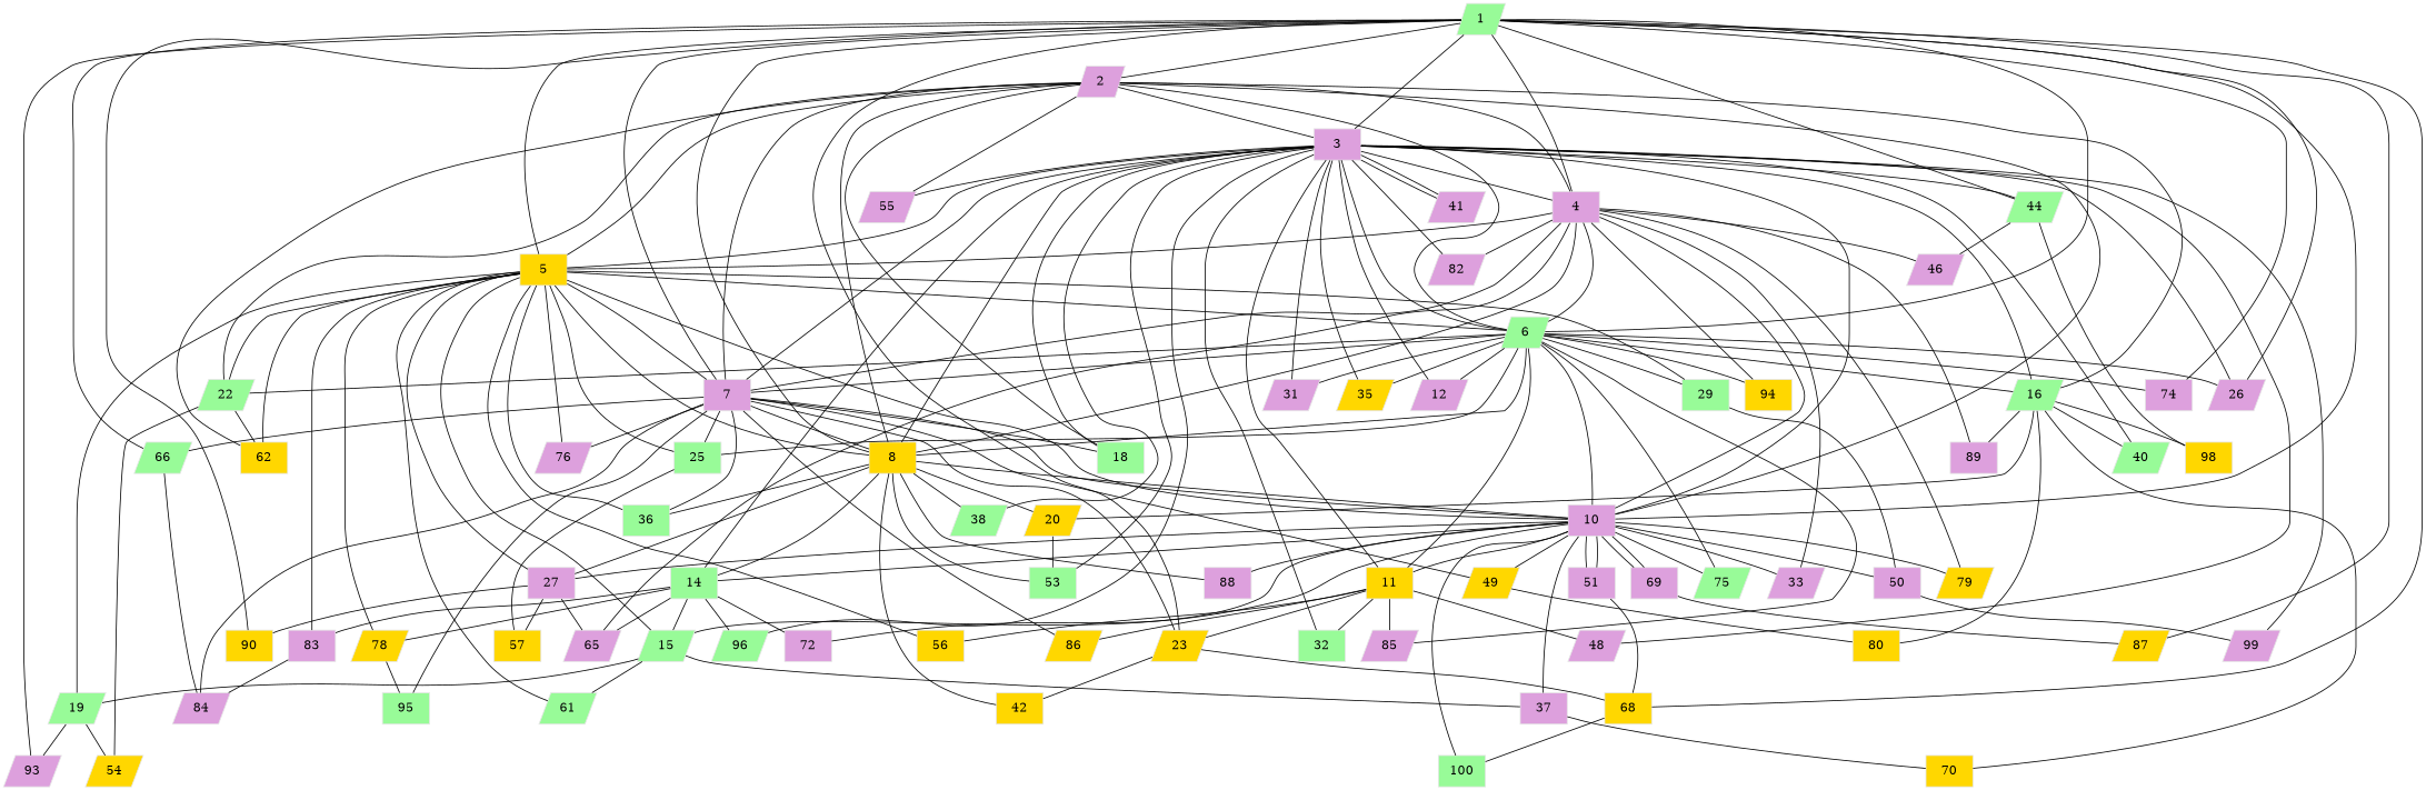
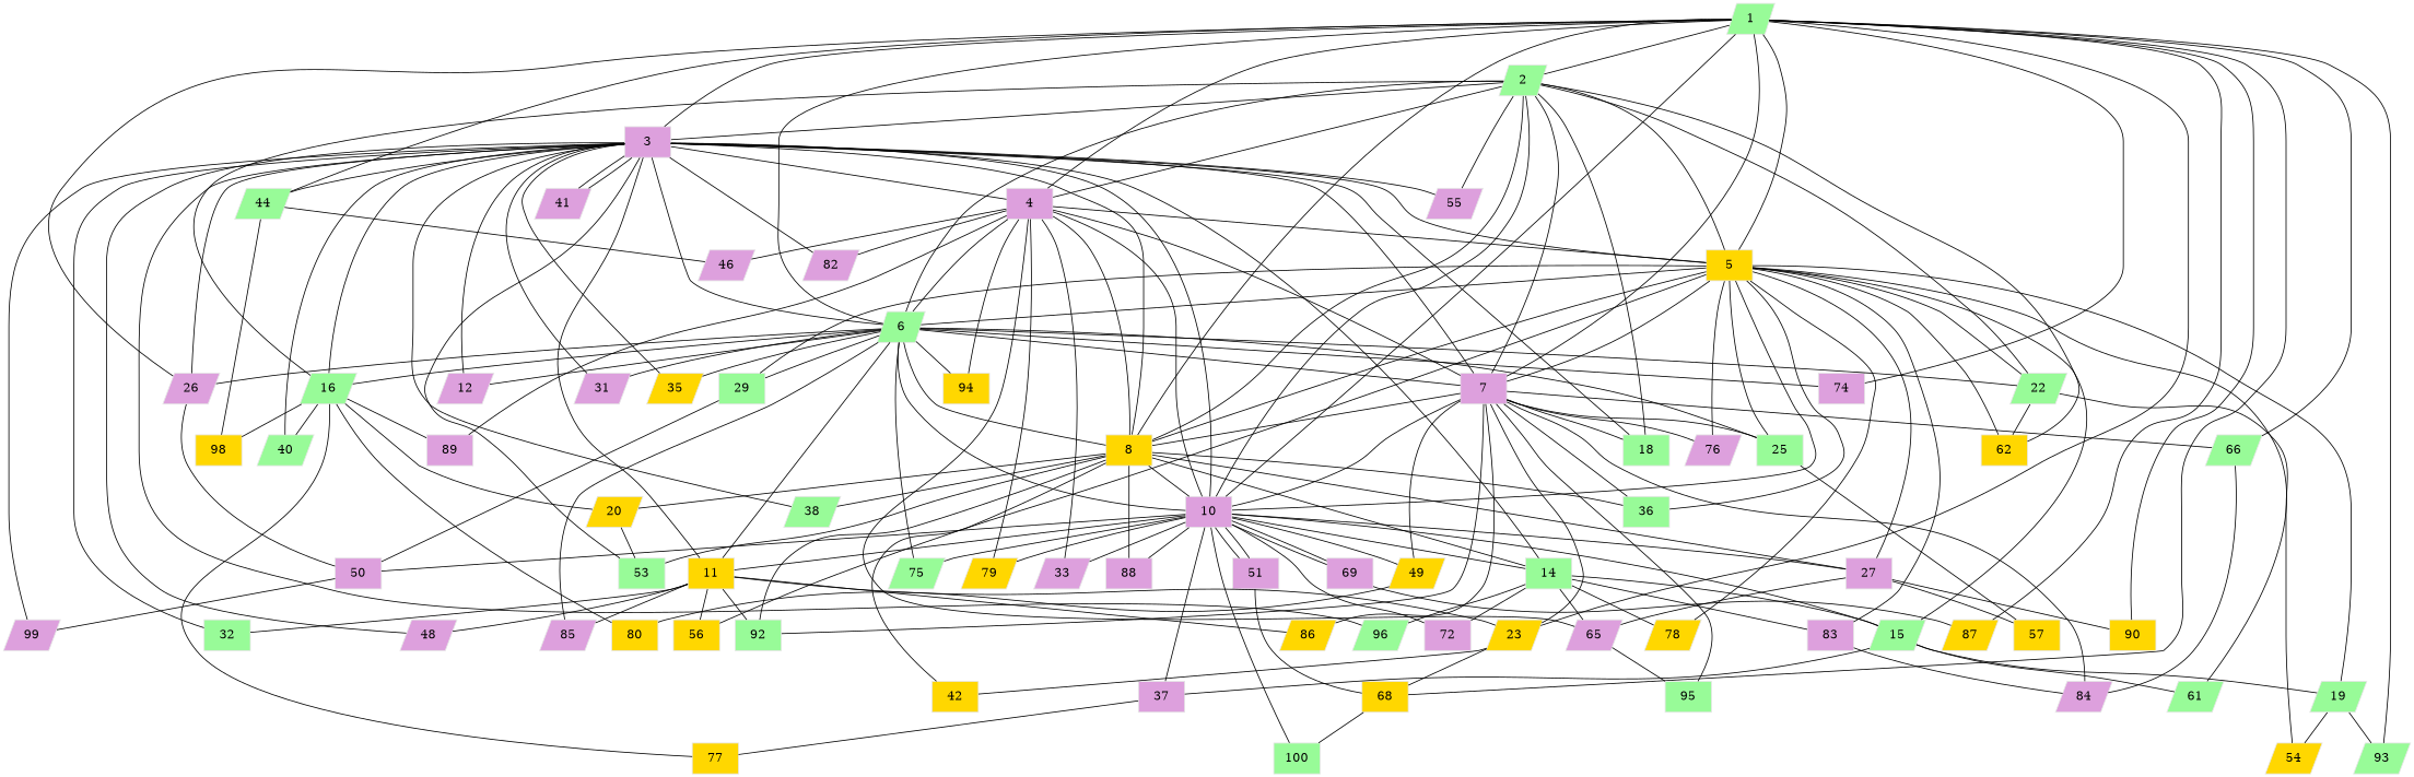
  graph {
    node [color=gray90 fillcolor=plum shape=parallelogram style=filled]
    1 [fillcolor=palegreen super="+24"]
-   2 [super="+21"]
+   2 [fillcolor=palegreen super="+21"]
    3 [shape=box super="+13"]
    4 [shape=box super="+39"]
    5 [fillcolor=gold shape=box super="+17"]
    6 [fillcolor=palegreen super="+9"]
    7 [shape=box super="+73"]
    8 [fillcolor=gold shape=box super="+97"]
    10 [shape=box super="+67"]
    23 [fillcolor=gold]
    26 [super="+58"]
    44 [fillcolor=palegreen]
    66 [fillcolor=palegreen]
    68 [fillcolor=gold shape=box super="+70"]
    74 [shape=box]
    87 [fillcolor=gold]
    90 [fillcolor=gold shape=box]
-   93
+   93 [fillcolor=palegreen]
    16 [fillcolor=palegreen super="+37"]
    18 [fillcolor=palegreen shape=box super="+34"]
    22 [fillcolor=palegreen super="+64"]
    55
    62 [fillcolor=gold shape=box super="+91"]
    11 [fillcolor=gold shape=box super="+60"]
    12
    14 [fillcolor=palegreen shape=box super="+47"]
    31
    32 [fillcolor=palegreen shape=box]
    35 [fillcolor=gold]
    38 [fillcolor=palegreen]
    40 [fillcolor=palegreen]
    41
    48
    53 [fillcolor=palegreen shape=box super="+59"]
    82
    96 [fillcolor=palegreen]
    99
    33
    46
    65 [super="+81"]
    79 [fillcolor=gold]
    89 [shape=box]
    94 [fillcolor=gold shape=box]
    15 [fillcolor=palegreen super="+63"]
    19 [fillcolor=palegreen super="+43"]
    25 [fillcolor=palegreen shape=box super="+52"]
    27 [shape=box super="+28"]
    29 [fillcolor=palegreen shape=box]
    36 [fillcolor=palegreen shape=box super="+45"]
    56 [fillcolor=gold shape=box]
    61 [fillcolor=palegreen]
    76
    78 [fillcolor=gold]
    83 [shape=box]
    75 [fillcolor=palegreen]
    85
    49 [fillcolor=gold]
    84 [super="+101"]
    86 [fillcolor=gold]
+   92 [fillcolor=palegreen shape=box]
    95 [fillcolor=palegreen shape=box]
    20 [fillcolor=gold]
    42 [fillcolor=gold shape=box]
    88 [shape=box]
    n65 [label=37 shape=box]
    50 [shape=box super="+71"]
    51 [shape=box]
    69 [shape=box]
    72 [shape=box]
    100 [fillcolor=palegreen shape=box]
    98 [fillcolor=gold shape=box]
-   77 [fillcolor=gold shape=box label=70]
+   77 [fillcolor=gold shape=box]
    80 [fillcolor=gold shape=box]
    54 [fillcolor=gold]
    57 [fillcolor=gold shape=box]
    1 -- 2
    1 -- 3
    1 -- 4
    1 -- 5
    1 -- 6 [weight=2]
    1 -- 7
    1 -- 8
    1 -- 10
    1 -- 23
    1 -- 26
    1 -- 44
    1 -- 66
    1 -- 68
    1 -- 74
    1 -- 87
    1 -- 90
    1 -- 93
    2 -- 3
    2 -- 4
    2 -- 5
    2 -- 6 [weight=2]
    2 -- 7
    2 -- 8
    2 -- 10
    2 -- 16
    2 -- 18
    2 -- 22
    2 -- 55
    2 -- 62
    3 -- 4
    3 -- 5
    3 -- 6 [weight=2]
    3 -- 7
    3 -- 8
    3 -- 10 [weight=2]
    3 -- 26
    3 -- 44
    3 -- 16
    3 -- 18 [weight=2]
    3 -- 55
    3 -- 11
    3 -- 12
    3 -- 14
    3 -- 31
    3 -- 32
    3 -- 35
    3 -- 38
    3 -- 40
    3 -- 41
    3 -- 41
    3 -- 48
    3 -- 53
    3 -- 82
    3 -- 96
    3 -- 99
    4 -- 5 [weight=2]
    4 -- 6 [weight=2]
    4 -- 7 [weight=2]
    4 -- 8
    4 -- 10
    4 -- 82
    4 -- 33
    4 -- 46
    4 -- 65
    4 -- 79
    4 -- 89
    4 -- 94
    5 -- 6 [weight=3]
    5 -- 7
    5 -- 8
    5 -- 10
    5 -- 22
    5 -- 62
    5 -- 15
    5 -- 19 [weight=2]
    5 -- 25
    5 -- 27
    5 -- 29
    5 -- 36
    5 -- 56
    5 -- 61
    5 -- 76
    5 -- 78
    5 -- 83
    6 -- 7 [weight=2]
    6 -- 8 [weight=2]
    6 -- 10 [weight=2]
    6 -- 26
    6 -- 74
    6 -- 16
    6 -- 22
    6 -- 11
    6 -- 12
    6 -- 31
    6 -- 35
    6 -- 94
    6 -- 25
    6 -- 29
    6 -- 75
    6 -- 85
    7 -- 8
    7 -- 10
    7 -- 23
    7 -- 66
    7 -- 18
    7 -- 25
    7 -- 36
    7 -- 76
    7 -- 49
    7 -- 84
    7 -- 86
+   7 -- 92
    7 -- 95
    8 -- 10
    8 -- 14
    8 -- 38
    8 -- 53
    8 -- 27
    8 -- 36
+   8 -- 92
    8 -- 20
    8 -- 42
    8 -- 88
    10 -- 11
    10 -- 14
    10 -- 33
    10 -- 79
    10 -- 15
    10 -- 27
    10 -- 75
    10 -- 49
    10 -- 88
    10 -- n65
    10 -- 50
    10 -- 51
    10 -- 51
    10 -- 69
    10 -- 69
    10 -- 72
    10 -- 100
    23 -- 68
    23 -- 42
+   26 -- 50
    44 -- 46
    44 -- 98
    66 -- 84
    68 -- 100
    16 -- 40
    16 -- 89
    16 -- 20
    16 -- 98
    16 -- 77
    16 -- 80
    22 -- 62
    22 -- 54
    11 -- 23
    11 -- 32
    11 -- 48
    11 -- 56
    11 -- 85
    11 -- 86
+   11 -- 92
    14 -- 96
    14 -- 65
    14 -- 15
    14 -- 78
    14 -- 83
    14 -- 72
    15 -- 19
    15 -- 61
    15 -- n65
    19 -- 93
    19 -- 54
    25 -- 57
    27 -- 90
    27 -- 65
    27 -- 57
    29 -- 50
-   78 -- 95
+   65 -- 95
    83 -- 84
    49 -- 80
    20 -- 53
    n65 -- 77
    50 -- 99
    51 -- 68
    69 -- 87
  }
